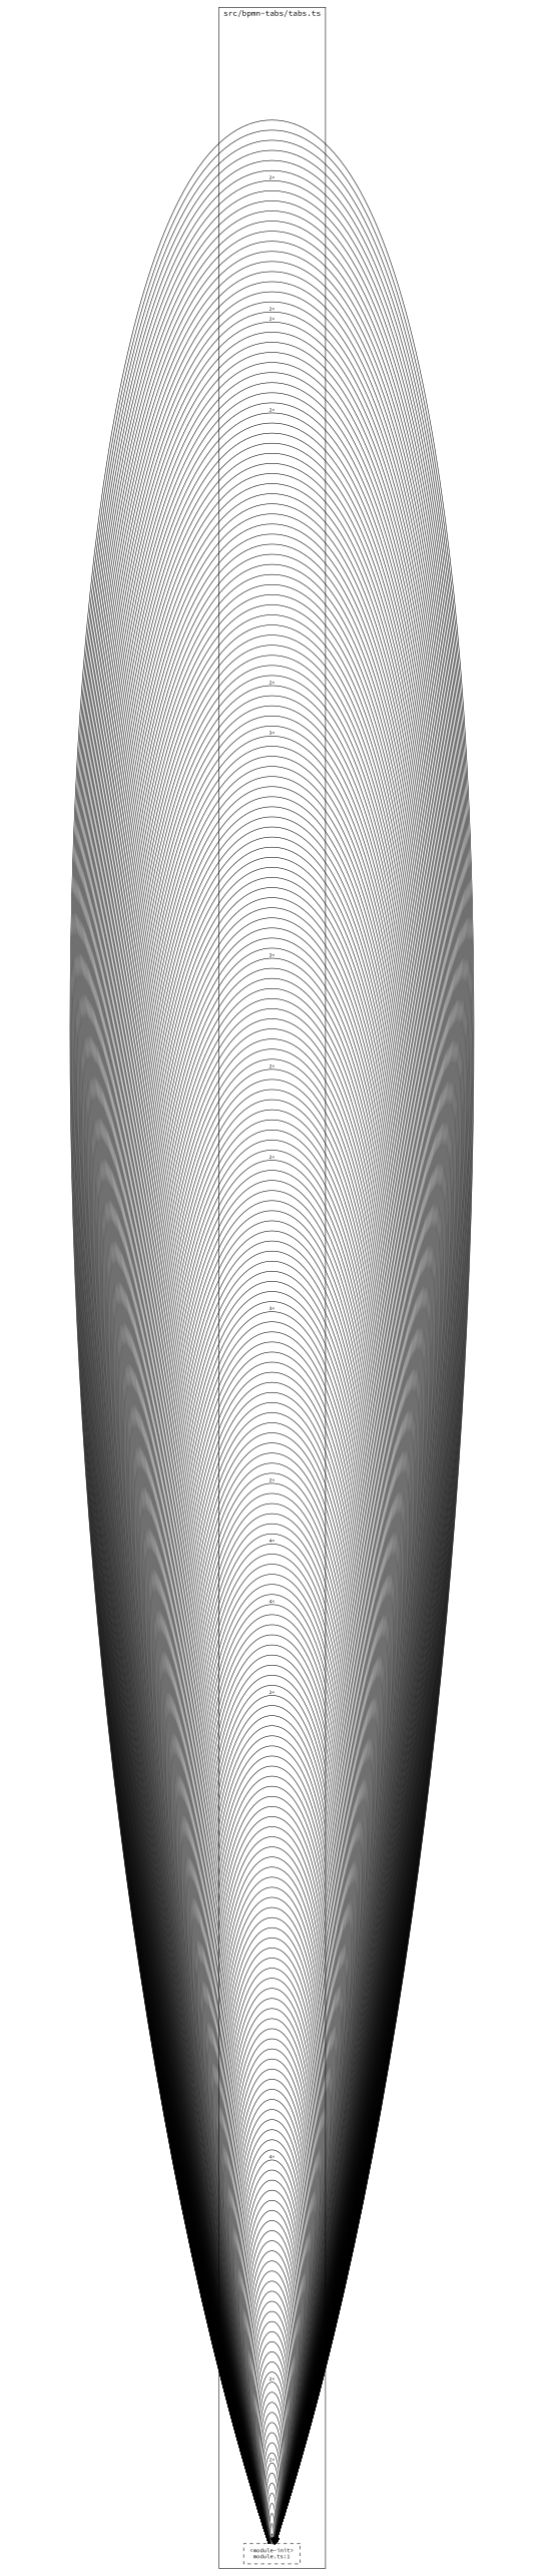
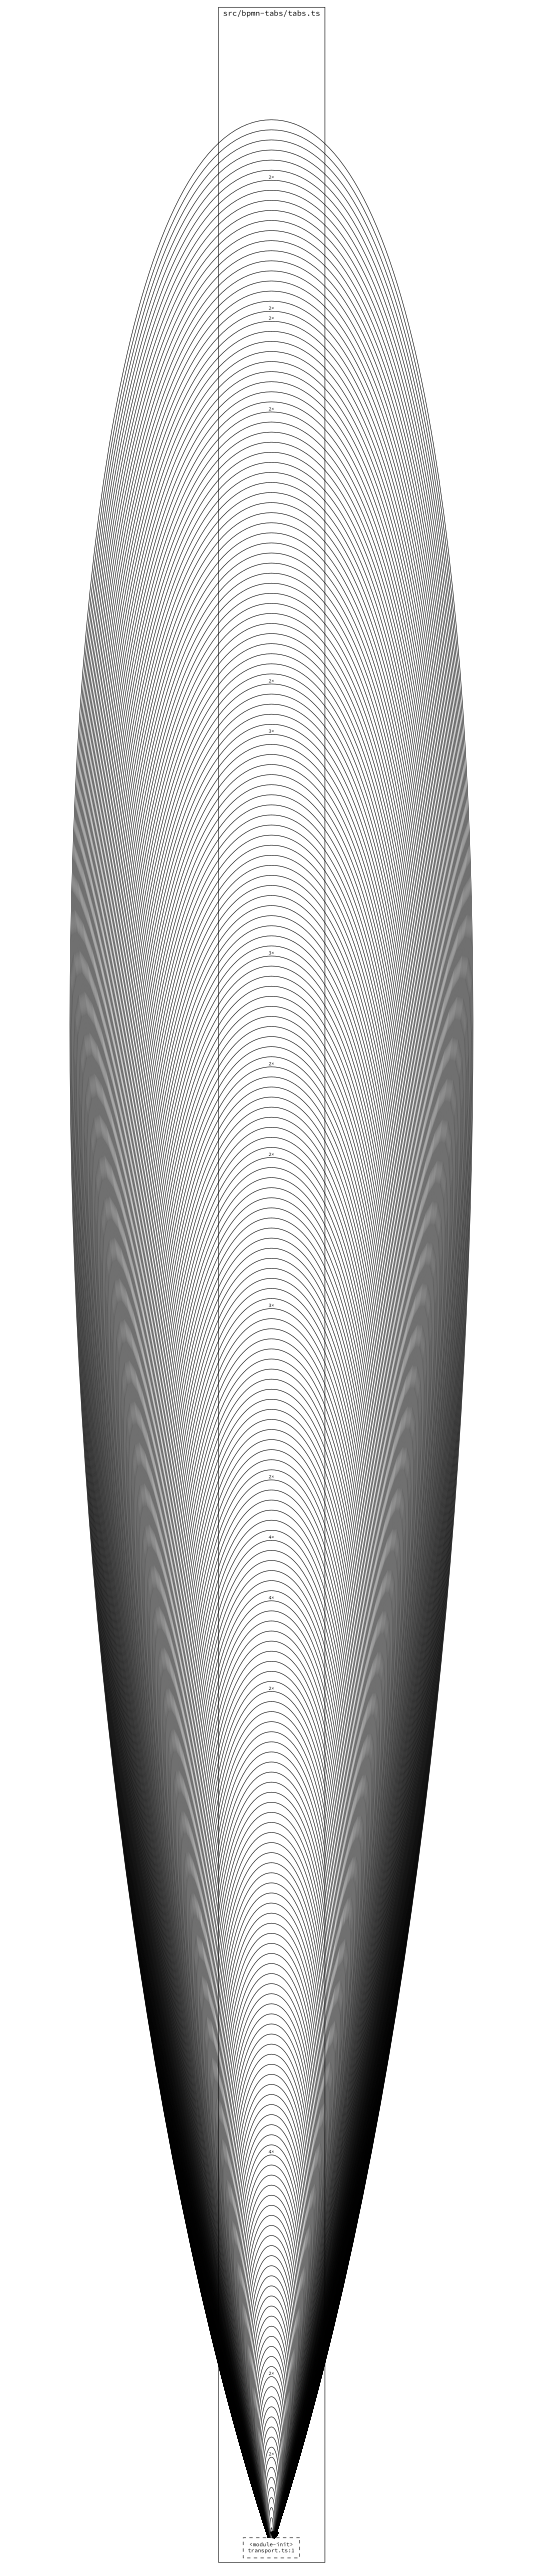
  digraph {
    rankdir=LR
    fontname="Source Code Pro"
    edge [fontsize=9 fontname="Source Code Pro"]
-   n1 [fontsize=10 label="<module-init>\nmodule.ts:1" shape=box style=dashed fontname="Source Code Pro"]
+   n1 [fontsize=10 label="<module-init>\ntransport.ts:1" shape=box style=dashed fontname="Source Code Pro"]
    subgraph cluster_1 {
      label="src/bpmn-tabs/tabs.ts"
      n1
    }
    subgraph cluster_2 {
      label="src/bpmn-tabs/tabs-usage-bpmn.ts"
    }
    subgraph cluster_3 {
      label="src/properties/composer.ts"
    }
    subgraph cluster_4 {
      label="src/properties/contributors/business-rule-task.ts"
    }
    subgraph cluster_5 {
      label="src/properties/contributors/call-activity-core.ts"
    }
    subgraph cluster_6 {
      label="src/properties/contributors/error-boundary-event.ts"
    }
    subgraph cluster_7 {
      label="src/properties/contributors/error-start-event.ts"
    }
    subgraph cluster_8 {
      label="src/properties/contributors/execution-flags.ts"
    }
    subgraph cluster_9 {
      label="src/properties/contributors/in-mappings.ts"
    }
    subgraph cluster_10 {
      label="src/properties/contributors/index.ts"
    }
    subgraph cluster_11 {
      label="src/properties/contributors/intermediate-message-event.ts"
    }
    subgraph cluster_12 {
      label="src/properties/entries/error.ts"
    }
    subgraph cluster_13 {
      label="src/properties/contributors/message-boundary-event.ts"
    }
    subgraph cluster_14 {
      label="src/properties/contributors/multi-instance.ts"
    }
    subgraph cluster_15 {
      label="src/properties/contributors/out-mapping-options.ts"
    }
    subgraph cluster_16 {
      label="src/properties/contributors/out-mappings.ts"
    }
    subgraph cluster_17 {
      label="src/properties/contributors/receivetask-inbound-event.ts"
    }
    subgraph cluster_18 {
      label="src/properties/helpers/flowable-events.ts"
    }
    subgraph cluster_19 {
      label="src/properties/contributors/sendtask-outbound-event.ts"
    }
    subgraph cluster_20 {
      label="src/properties/contributors/sequence-flow-condition.ts"
    }
    subgraph cluster_21 {
      label="src/properties/entries/event-registry.ts"
    }
    subgraph cluster_22 {
      label="src/properties/contributors/service-task-general.ts"
    }
    subgraph cluster_23 {
      label="src/properties/contributors/start-message-event.ts"
    }
    subgraph cluster_24 {
      label="src/properties/entries/execution.ts"
    }
    subgraph cluster_25 {
      label="src/properties/contributors/variable-aggregations.ts"
    }
    subgraph cluster_26 {
      label="src/properties/entries/business-rule-task.ts"
    }
    subgraph cluster_27 {
      label="src/properties/entries/call-activity.ts"
    }
    subgraph cluster_28 {
      label="src/properties/types.ts"
    }
    subgraph cluster_29 {
      label="src/properties/entries/in-out-mappings.ts"
    }
    subgraph cluster_30 {
      label="src/properties/helpers/ext.ts"
    }
    subgraph cluster_31 {
      label="src/sidecar/bridge.ts"
    }
    subgraph cluster_32 {
      label="src/properties/entries/multi-instance.ts"
    }
    subgraph cluster_33 {
      label="src/properties/helpers/variable-aggregations.ts"
    }
    subgraph cluster_34 {
      label="src/properties/helpers/flowable-mappings.ts"
    }
    subgraph cluster_35 {
      label="src/properties/entries/sequence-flow.ts"
    }
    subgraph cluster_36 {
      label="src/properties/entries/service-task.ts"
    }
    subgraph cluster_37 {
      label="src/properties/entries/spacer.ts"
    }
    subgraph cluster_38 {
      label="src/properties/entries/variable-aggregations.ts"
    }
    subgraph cluster_39 {
      label="src/sidecar/shared/protocol.ts"
    }
    subgraph cluster_40 {
      label="src/properties/group-utils.ts"
    }
    subgraph cluster_41 {
      label="src/properties/guards.ts"
    }
    subgraph cluster_42 {
      label="src/properties/helpers/dmn.ts"
    }
    subgraph cluster_43 {
      label="src/properties/helpers/entries.ts"
    }
    subgraph cluster_44 {
      label="src/properties/helpers/errors.ts"
    }
    subgraph cluster_45 {
      label="src/sidecar/transports/dom.ts"
    }
    subgraph cluster_46 {
      label="src/sidecar/transports/memory.ts"
    }
    subgraph cluster_47 {
      label="src/sidecar/transports/postMessage.ts"
    }
    subgraph cluster_48 {
      label="src/sidecar/transports/transport.ts"
    }
    n1 -> n1
    n1 -> n1
    n1 -> n1
    n1 -> n1
    n1 -> n1
    n1 -> n1
    n1 -> n1
    n1 -> n1 [label="2×"]
    n1 -> n1
    n1 -> n1
    n1 -> n1
    n1 -> n1
    n1 -> n1
    n1 -> n1
    n1 -> n1
    n1 -> n1 [label="2×"]
    n1 -> n1
    n1 -> n1
    n1 -> n1
    n1 -> n1
    n1 -> n1
    n1 -> n1
    n1 -> n1
    n1 -> n1
    n1 -> n1
    n1 -> n1
    n1 -> n1
    n1 -> n1
    n1 -> n1
    n1 -> n1
    n1 -> n1
    n1 -> n1
    n1 -> n1
    n1 -> n1
    n1 -> n1
    n1 -> n1
    n1 -> n1
    n1 -> n1 [label="4×"]
    n1 -> n1
    n1 -> n1
    n1 -> n1
    n1 -> n1
    n1 -> n1
    n1 -> n1
    n1 -> n1
    n1 -> n1
    n1 -> n1
    n1 -> n1
    n1 -> n1
    n1 -> n1
    n1 -> n1
    n1 -> n1
    n1 -> n1
    n1 -> n1
    n1 -> n1
    n1 -> n1
    n1 -> n1
    n1 -> n1
    n1 -> n1
    n1 -> n1
    n1 -> n1
    n1 -> n1
    n1 -> n1
    n1 -> n1
    n1 -> n1
    n1 -> n1
    n1 -> n1
    n1 -> n1
    n1 -> n1
    n1 -> n1
    n1 -> n1
    n1 -> n1
    n1 -> n1
    n1 -> n1
    n1 -> n1
    n1 -> n1
    n1 -> n1
    n1 -> n1
    n1 -> n1
    n1 -> n1
    n1 -> n1
    n1 -> n1
    n1 -> n1
    n1 -> n1 [label="2×"]
    n1 -> n1
    n1 -> n1
    n1 -> n1
    n1 -> n1
    n1 -> n1
    n1 -> n1
    n1 -> n1
    n1 -> n1
    n1 -> n1 [label="4×"]
    n1 -> n1
    n1 -> n1
    n1 -> n1
    n1 -> n1
    n1 -> n1
    n1 -> n1 [label="4×"]
    n1 -> n1
    n1 -> n1
    n1 -> n1
    n1 -> n1
    n1 -> n1
    n1 -> n1 [label="2×"]
    n1 -> n1
    n1 -> n1
    n1 -> n1
    n1 -> n1
    n1 -> n1
    n1 -> n1
    n1 -> n1
    n1 -> n1
    n1 -> n1
    n1 -> n1
    n1 -> n1
    n1 -> n1
    n1 -> n1
    n1 -> n1
    n1 -> n1
    n1 -> n1
    n1 -> n1 [label="3×"]
    n1 -> n1
    n1 -> n1
    n1 -> n1
    n1 -> n1
    n1 -> n1
    n1 -> n1
    n1 -> n1
    n1 -> n1
    n1 -> n1
    n1 -> n1
    n1 -> n1
    n1 -> n1
    n1 -> n1
    n1 -> n1
    n1 -> n1 [label="2×"]
    n1 -> n1
    n1 -> n1
    n1 -> n1
    n1 -> n1
    n1 -> n1
    n1 -> n1
    n1 -> n1
    n1 -> n1
    n1 -> n1 [label="2×"]
    n1 -> n1
    n1 -> n1
    n1 -> n1
    n1 -> n1
    n1 -> n1
    n1 -> n1
    n1 -> n1
    n1 -> n1
    n1 -> n1
    n1 -> n1
    n1 -> n1 [label="3×"]
    n1 -> n1
    n1 -> n1
    n1 -> n1
    n1 -> n1
    n1 -> n1
    n1 -> n1
    n1 -> n1
    n1 -> n1
    n1 -> n1
    n1 -> n1
    n1 -> n1
    n1 -> n1
    n1 -> n1
    n1 -> n1
    n1 -> n1
    n1 -> n1
    n1 -> n1
    n1 -> n1
    n1 -> n1
    n1 -> n1
    n1 -> n1
    n1 -> n1 [label="3×"]
    n1 -> n1
    n1 -> n1
    n1 -> n1
    n1 -> n1
    n1 -> n1 [label="2×"]
    n1 -> n1
    n1 -> n1
    n1 -> n1
    n1 -> n1
    n1 -> n1
    n1 -> n1
    n1 -> n1
    n1 -> n1
    n1 -> n1
    n1 -> n1
    n1 -> n1
    n1 -> n1
    n1 -> n1
    n1 -> n1
    n1 -> n1
    n1 -> n1
    n1 -> n1
    n1 -> n1
    n1 -> n1
    n1 -> n1
    n1 -> n1
    n1 -> n1
    n1 -> n1
    n1 -> n1
    n1 -> n1
    n1 -> n1
    n1 -> n1 [label="2×"]
    n1 -> n1
    n1 -> n1
    n1 -> n1
    n1 -> n1
    n1 -> n1
    n1 -> n1
    n1 -> n1
    n1 -> n1
    n1 -> n1 [label="2×"]
    n1 -> n1 [label="2×"]
    n1 -> n1
    n1 -> n1
    n1 -> n1
    n1 -> n1
    n1 -> n1
    n1 -> n1
    n1 -> n1
    n1 -> n1
    n1 -> n1
    n1 -> n1
    n1 -> n1
    n1 -> n1
    n1 -> n1 [label="2×"]
    n1 -> n1
    n1 -> n1
    n1 -> n1
    n1 -> n1
    n1 -> n1
    n1 -> n1
  }
